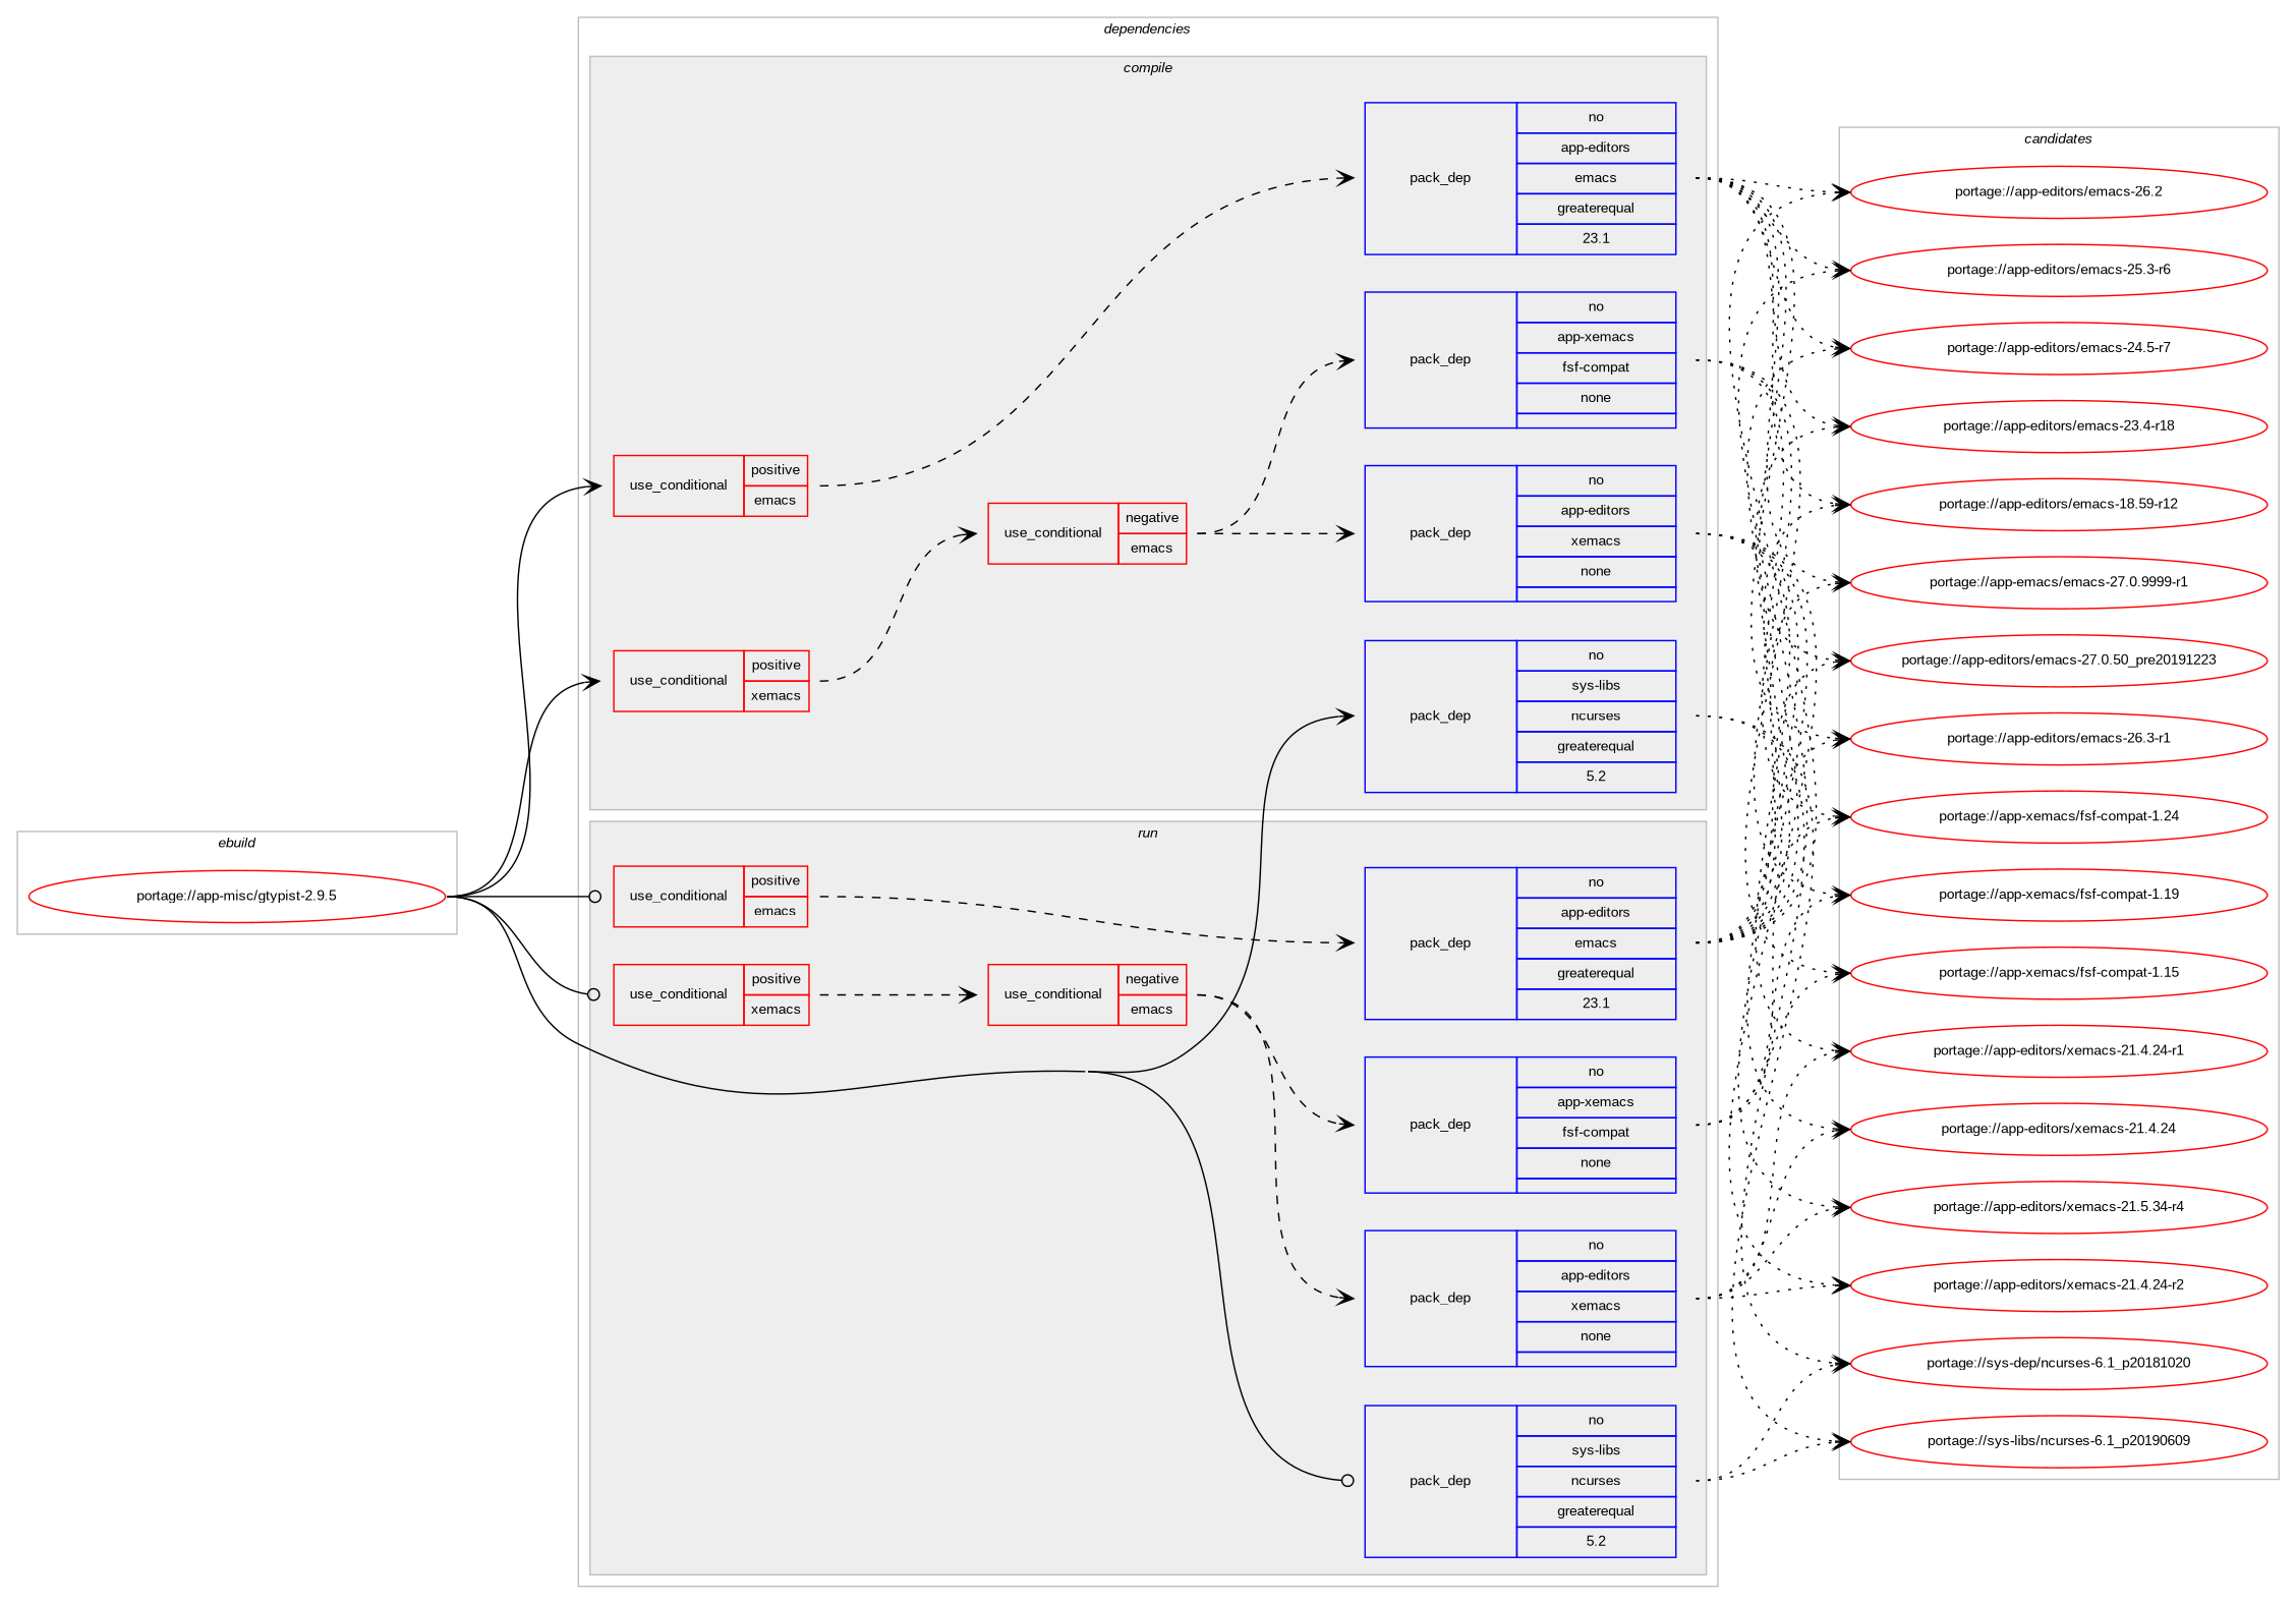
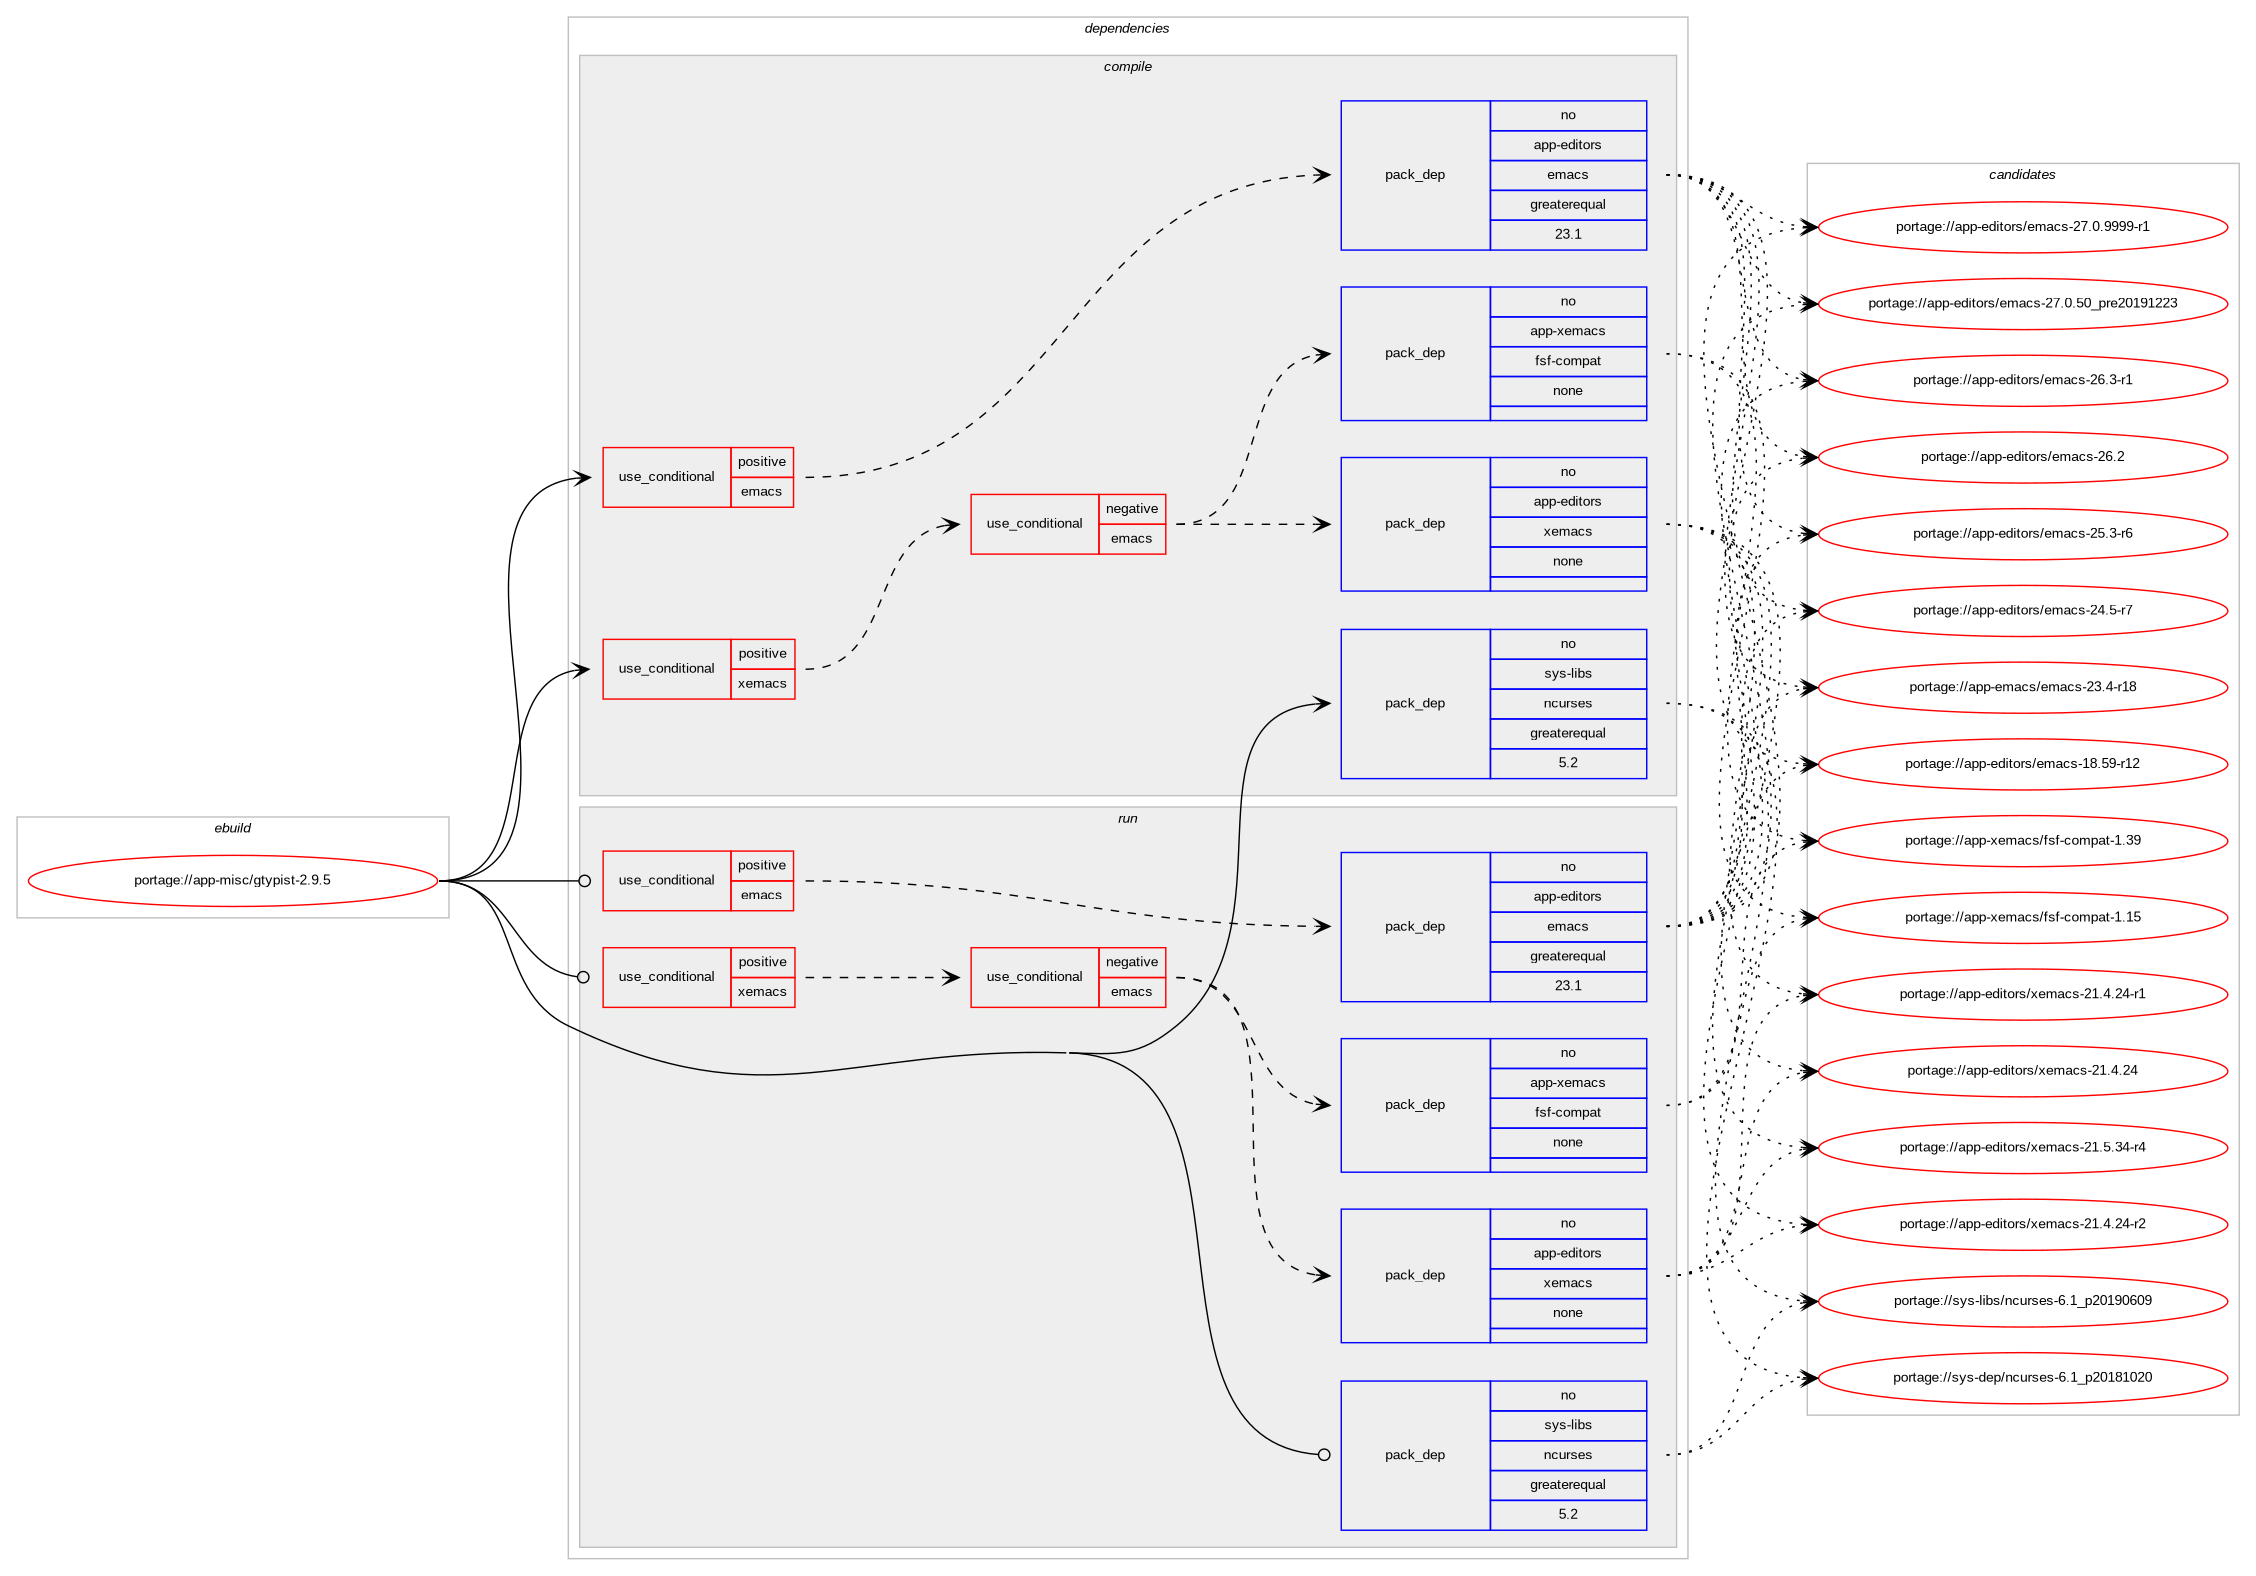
  digraph {
    compound=true
    concentrate=true
    fontname="Liberation Sans"
    fontsize=10
    newrank=true
    rankdir=LR
    ranksep=1.5
    node [color=red fontname="Liberation Sans" fontsize=10]
    edge [arrowhead=vee fontname="Liberation Sans" headport=w style=dotted tailport=e weight=100]
    n1 [label="portage://app-misc/gtypist-2.9.5" width=4]
    n2 [color=blue label=<<TABLE BORDER="0" CELLBORDER="1" CELLSPACING="0" CELLPADDING="4" WIDTH="220"><TR><TD ROWSPAN="6" CELLPADDING="30">pack_dep</TD></TR><TR><TD WIDTH="110">no</TD></TR><TR><TD>app-editors</TD></TR><TR><TD>emacs</TD></TR><TR><TD>greaterequal</TD></TR><TR><TD>23.1</TD></TR></TABLE>> shape=none]
    n3 [label=<<TABLE BORDER="0" CELLBORDER="1" CELLSPACING="0" CELLPADDING="4"><TR><TD ROWSPAN="3" CELLPADDING="10">use_conditional</TD></TR><TR><TD>positive</TD></TR><TR><TD>emacs</TD></TR></TABLE>> shape=none]
    n4 [color=blue label=<<TABLE BORDER="0" CELLBORDER="1" CELLSPACING="0" CELLPADDING="4" WIDTH="220"><TR><TD ROWSPAN="6" CELLPADDING="30">pack_dep</TD></TR><TR><TD WIDTH="110">no</TD></TR><TR><TD>app-editors</TD></TR><TR><TD>xemacs</TD></TR><TR><TD>none</TD></TR><TR><TD></TD></TR></TABLE>> shape=none]
    n5 [color=blue label=<<TABLE BORDER="0" CELLBORDER="1" CELLSPACING="0" CELLPADDING="4" WIDTH="220"><TR><TD ROWSPAN="6" CELLPADDING="30">pack_dep</TD></TR><TR><TD WIDTH="110">no</TD></TR><TR><TD>app-xemacs</TD></TR><TR><TD>fsf-compat</TD></TR><TR><TD>none</TD></TR><TR><TD></TD></TR></TABLE>> shape=none]
    n6 [label=<<TABLE BORDER="0" CELLBORDER="1" CELLSPACING="0" CELLPADDING="4"><TR><TD ROWSPAN="3" CELLPADDING="10">use_conditional</TD></TR><TR><TD>negative</TD></TR><TR><TD>emacs</TD></TR></TABLE>> shape=none]
    n7 [label=<<TABLE BORDER="0" CELLBORDER="1" CELLSPACING="0" CELLPADDING="4"><TR><TD ROWSPAN="3" CELLPADDING="10">use_conditional</TD></TR><TR><TD>positive</TD></TR><TR><TD>xemacs</TD></TR></TABLE>> shape=none]
    n8 [color=blue label=<<TABLE BORDER="0" CELLBORDER="1" CELLSPACING="0" CELLPADDING="4" WIDTH="220"><TR><TD ROWSPAN="6" CELLPADDING="30">pack_dep</TD></TR><TR><TD WIDTH="110">no</TD></TR><TR><TD>sys-libs</TD></TR><TR><TD>ncurses</TD></TR><TR><TD>greaterequal</TD></TR><TR><TD>5.2</TD></TR></TABLE>> shape=none]
    n9 [color=blue label=<<TABLE BORDER="0" CELLBORDER="1" CELLSPACING="0" CELLPADDING="4" WIDTH="220"><TR><TD ROWSPAN="6" CELLPADDING="30">pack_dep</TD></TR><TR><TD WIDTH="110">no</TD></TR><TR><TD>app-editors</TD></TR><TR><TD>emacs</TD></TR><TR><TD>greaterequal</TD></TR><TR><TD>23.1</TD></TR></TABLE>> shape=none]
    n10 [label=<<TABLE BORDER="0" CELLBORDER="1" CELLSPACING="0" CELLPADDING="4"><TR><TD ROWSPAN="3" CELLPADDING="10">use_conditional</TD></TR><TR><TD>positive</TD></TR><TR><TD>emacs</TD></TR></TABLE>> shape=none]
    n11 [color=blue label=<<TABLE BORDER="0" CELLBORDER="1" CELLSPACING="0" CELLPADDING="4" WIDTH="220"><TR><TD ROWSPAN="6" CELLPADDING="30">pack_dep</TD></TR><TR><TD WIDTH="110">no</TD></TR><TR><TD>app-editors</TD></TR><TR><TD>xemacs</TD></TR><TR><TD>none</TD></TR><TR><TD></TD></TR></TABLE>> shape=none]
    n12 [color=blue label=<<TABLE BORDER="0" CELLBORDER="1" CELLSPACING="0" CELLPADDING="4" WIDTH="220"><TR><TD ROWSPAN="6" CELLPADDING="30">pack_dep</TD></TR><TR><TD WIDTH="110">no</TD></TR><TR><TD>app-xemacs</TD></TR><TR><TD>fsf-compat</TD></TR><TR><TD>none</TD></TR><TR><TD></TD></TR></TABLE>> shape=none]
    n13 [label=<<TABLE BORDER="0" CELLBORDER="1" CELLSPACING="0" CELLPADDING="4"><TR><TD ROWSPAN="3" CELLPADDING="10">use_conditional</TD></TR><TR><TD>negative</TD></TR><TR><TD>emacs</TD></TR></TABLE>> shape=none]
    n14 [label=<<TABLE BORDER="0" CELLBORDER="1" CELLSPACING="0" CELLPADDING="4"><TR><TD ROWSPAN="3" CELLPADDING="10">use_conditional</TD></TR><TR><TD>positive</TD></TR><TR><TD>xemacs</TD></TR></TABLE>> shape=none]
    n15 [color=blue label=<<TABLE BORDER="0" CELLBORDER="1" CELLSPACING="0" CELLPADDING="4" WIDTH="220"><TR><TD ROWSPAN="6" CELLPADDING="30">pack_dep</TD></TR><TR><TD WIDTH="110">no</TD></TR><TR><TD>sys-libs</TD></TR><TR><TD>ncurses</TD></TR><TR><TD>greaterequal</TD></TR><TR><TD>5.2</TD></TR></TABLE>> shape=none]
-   n16 [label="portage://app-emacs/emacs-27.0.9999-r1" width=4]
+   n16 [label="portage://app-editors/emacs-27.0.9999-r1" width=4]
    n17 [label="portage://app-editors/emacs-27.0.50_pre20191223" width=4]
    n18 [label="portage://app-editors/emacs-26.3-r1" width=4]
    n19 [label="portage://app-editors/emacs-26.2" width=4]
    n20 [label="portage://app-editors/emacs-25.3-r6" width=4]
    n21 [label="portage://app-editors/emacs-24.5-r7" width=4]
-   n22 [label="portage://app-editors/emacs-23.4-r18" width=4]
+   n22 [label="portage://app-emacs/emacs-23.4-r18" width=4]
    n23 [label="portage://app-editors/emacs-18.59-r12" width=4]
    n24 [label="portage://app-editors/xemacs-21.5.34-r4" width=4]
    n25 [label="portage://app-editors/xemacs-21.4.24-r2" width=4]
    n26 [label="portage://app-editors/xemacs-21.4.24-r1" width=4]
    n27 [label="portage://app-editors/xemacs-21.4.24" width=4]
-   n28 [label="portage://app-xemacs/fsf-compat-1.24" width=4]
-   n29 [label="portage://app-xemacs/fsf-compat-1.19" width=4]
+   n29 [label="portage://app-xemacs/fsf-compat-1.39" width=4]
    n30 [label="portage://app-xemacs/fsf-compat-1.15" width=4]
    n31 [label="portage://sys-libs/ncurses-6.1_p20190609" width=4]
    n32 [label="portage://sys-dep/ncurses-6.1_p20181020" width=4]
    subgraph cluster_1 {
      color=gray
      label=<<i>ebuild</i>>
      n1
    }
    subgraph cluster_2 {
      color=gray
      label=<<i>dependencies</i>>
      subgraph cluster_3 {
        color=gray
        fillcolor="#eeeeee"
        label=<<i>compile</i>>
        style=filled
        subgraph sub_4 {
          color=gray
          fillcolor="#eeeeee"
          label=<<i>compile</i>>
          style=filled
          n3
          subgraph sub_5 {
            color=gray
            fillcolor="#eeeeee"
            label=<<i>compile</i>>
            style=filled
            n2
          }
        }
        subgraph sub_6 {
          color=gray
          fillcolor="#eeeeee"
          label=<<i>compile</i>>
          style=filled
          n7
          subgraph sub_7 {
            color=gray
            fillcolor="#eeeeee"
            label=<<i>compile</i>>
            style=filled
            n6
            subgraph sub_8 {
              color=gray
              fillcolor="#eeeeee"
              label=<<i>compile</i>>
              style=filled
              n4
            }
            subgraph sub_9 {
              color=gray
              fillcolor="#eeeeee"
              label=<<i>compile</i>>
              style=filled
              n5
            }
          }
        }
        subgraph sub_10 {
          color=gray
          fillcolor="#eeeeee"
          label=<<i>compile</i>>
          style=filled
          n8
        }
      }
      subgraph cluster_11 {
        color=gray
        fillcolor="#eeeeee"
        label=<<i>compile and run</i>>
        style=filled
      }
      subgraph cluster_12 {
        color=gray
        fillcolor="#eeeeee"
        label=<<i>run</i>>
        style=filled
        subgraph sub_13 {
          color=gray
          fillcolor="#eeeeee"
          label=<<i>run</i>>
          style=filled
          n10
          subgraph sub_14 {
            color=gray
            fillcolor="#eeeeee"
            label=<<i>run</i>>
            style=filled
            n9
          }
        }
        subgraph sub_15 {
          color=gray
          fillcolor="#eeeeee"
          label=<<i>run</i>>
          style=filled
          n14
          subgraph sub_16 {
            color=gray
            fillcolor="#eeeeee"
            label=<<i>run</i>>
            style=filled
            n13
            subgraph sub_17 {
              color=gray
              fillcolor="#eeeeee"
              label=<<i>run</i>>
              style=filled
              n11
            }
            subgraph sub_18 {
              color=gray
              fillcolor="#eeeeee"
              label=<<i>run</i>>
              style=filled
              n12
            }
          }
        }
        subgraph sub_19 {
          color=gray
          fillcolor="#eeeeee"
          label=<<i>run</i>>
          style=filled
          n15
        }
      }
    }
    subgraph cluster_20 {
      color=gray
      label=<<i>candidates</i>>
      rank=same
      subgraph sub_21 {
        color=black
        label=<<i>candidates</i>>
        nodesep=1
        rank=same
        n16
        n17
        n18
        n19
        n20
        n21
        n22
        n23
      }
      subgraph sub_22 {
        color=black
        label=<<i>candidates</i>>
        nodesep=1
        rank=same
        n24
        n25
        n26
        n27
      }
      subgraph sub_23 {
        color=black
        label=<<i>candidates</i>>
        nodesep=1
        rank=same
-       n28
        n29
        n30
      }
      subgraph sub_24 {
        color=black
        label=<<i>candidates</i>>
        nodesep=1
        rank=same
        n31
        n32
      }
      subgraph sub_25 {
        color=black
        label=<<i>candidates</i>>
        nodesep=1
        rank=same
        n16
        n17
        n18
        n19
        n20
        n21
        n22
        n23
      }
      subgraph sub_26 {
        color=black
        label=<<i>candidates</i>>
        nodesep=1
        rank=same
        n24
        n25
        n26
        n27
      }
      subgraph sub_27 {
        color=black
        label=<<i>candidates</i>>
        nodesep=1
        rank=same
-       n28
        n29
        n30
      }
      subgraph sub_28 {
        color=black
        label=<<i>candidates</i>>
        nodesep=1
        rank=same
        n31
        n32
      }
    }
    n1 -> n3 [style=solid weight=20]
    n1 -> n7 [style=solid weight=20]
    n1 -> n8 [style=solid weight=20]
    n1 -> n10 [arrowhead=odot style=solid weight=20]
    n1 -> n14 [arrowhead=odot style=solid weight=20]
    n1 -> n15 [arrowhead=odot style=solid weight=20]
    n2 -> n16
    n2 -> n17
    n2 -> n18
    n2 -> n19
    n2 -> n20
    n2 -> n21
    n2 -> n22
    n2 -> n23
    n3 -> n2 [style=dashed weight=20]
    n4 -> n24
    n4 -> n25
    n4 -> n26
    n4 -> n27
-   n5 -> n28
    n5 -> n29
    n5 -> n30
    n6 -> n4 [style=dashed weight=20]
    n6 -> n5 [style=dashed weight=20]
    n7 -> n6 [style=dashed weight=20]
    n8 -> n31
    n8 -> n32
    n9 -> n16
    n9 -> n17
    n9 -> n18
    n9 -> n19
    n9 -> n20
    n9 -> n21
    n9 -> n22
    n9 -> n23
    n10 -> n9 [style=dashed weight=20]
    n11 -> n24
    n11 -> n25
    n11 -> n26
    n11 -> n27
-   n12 -> n28
    n12 -> n29
    n12 -> n30
    n13 -> n11 [style=dashed weight=20]
    n13 -> n12 [style=dashed weight=20]
    n14 -> n13 [style=dashed weight=20]
    n15 -> n31
    n15 -> n32
  }
